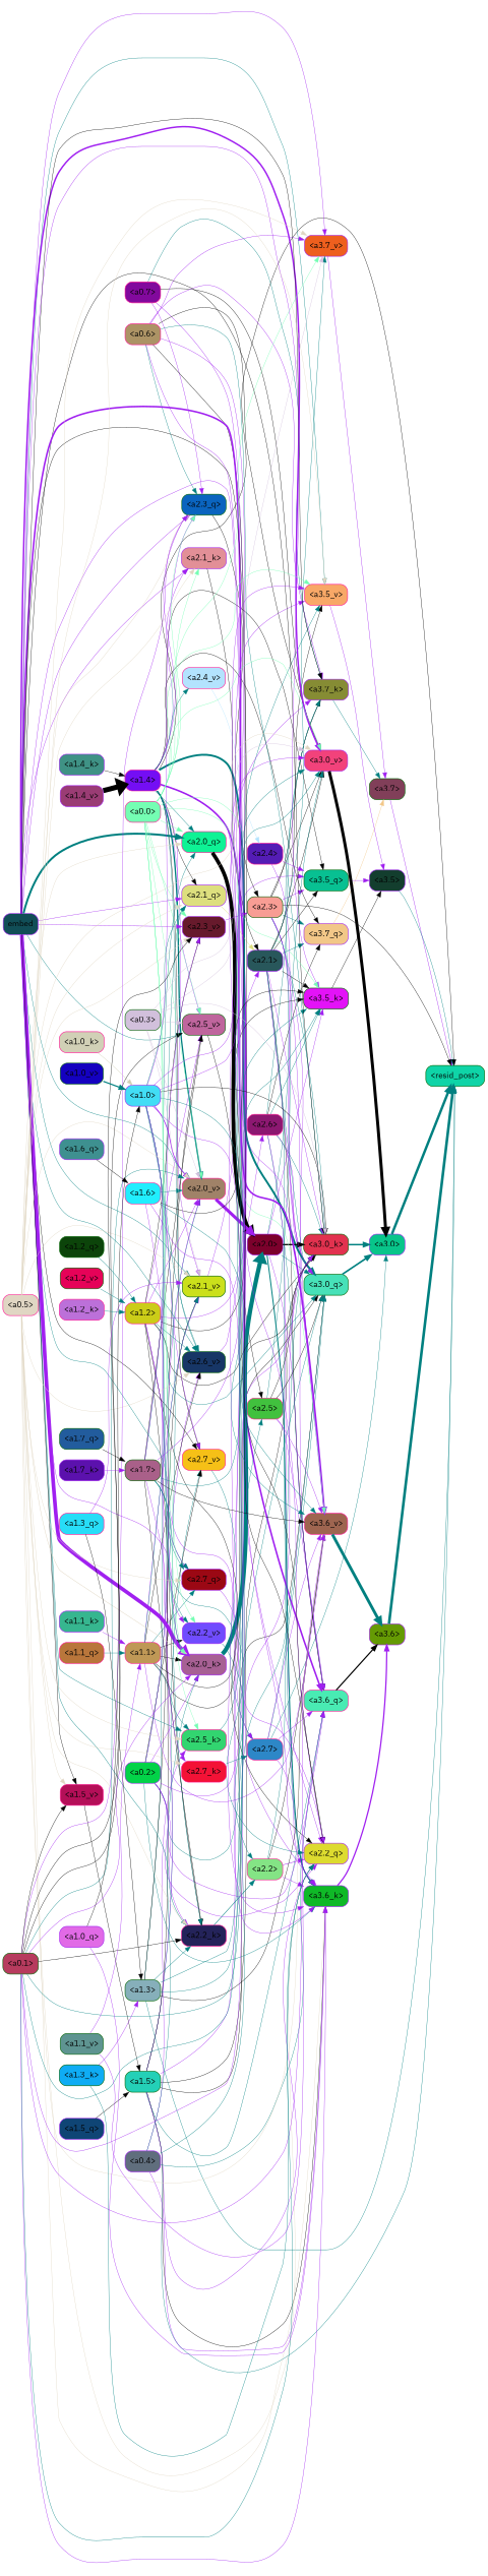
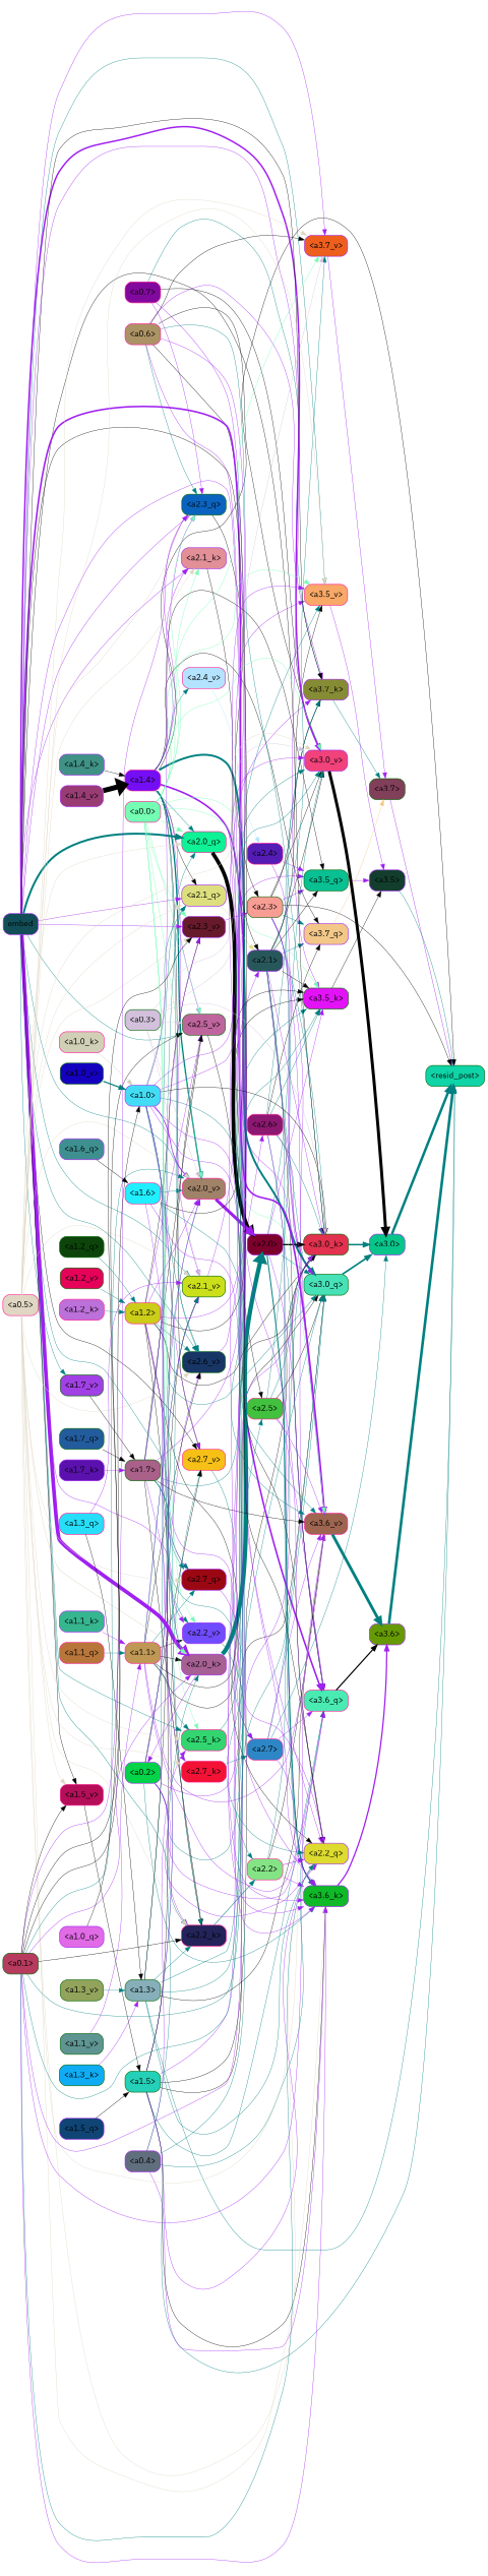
  strict digraph {
    fontname="IBM Plex Sans"
    rankdir=LR
    splines=true
    node [color=purple fontname="IBM Plex Sans" shape=box style="filled, rounded"]
    edge [color=purple fontname="IBM Plex Sans" penwidth=0.6]
    "<a3.7>" [color=darkgreen fillcolor="#813f59"]
    "<resid_post>" [color=darkgreen fillcolor="#0fd4a7"]
    "<a3.6>" [fillcolor="#659a04"]
    "<a3.5>" [fillcolor="#133e2e"]
    "<a3.0>" [fillcolor="#08c58a"]
    "<a2.3>" [color=darkgreen fillcolor="#f89d94"]
    "<a3.7_q>" [fillcolor="#f2c788"]
    "<a3.6_q>" [color=deeppink fillcolor="#49ebb3"]
    "<a3.5_q>" [color=darkgreen fillcolor="#08c092"]
    "<a3.0_q>" [color=darkgreen fillcolor="#47e1b8"]
    "<a3.0_k>" [color=darkgreen fillcolor="#e2324f"]
    "<a3.6_v>" [color=deeppink fillcolor="#9e6550"]
    "<a3.5_v>" [color=deeppink fillcolor="#f8a867"]
    "<a3.0_v>" [fillcolor="#f2427b"]
    "<a1.5>" [color=darkgreen fillcolor="#24d0b7"]
    "<a3.6_k>" [fillcolor="#0fb927"]
    "<a2.2_q>" [fillcolor="#dddb2f"]
    "<a2.7_v>" [color=deeppink fillcolor="#f6c017"]
    "<a2.6_v>" [color=darkgreen fillcolor="#173666"]
    "<a2.1_v>" [color=darkgreen fillcolor="#cbe01b"]
    "<a2.7>" [color=deeppink fillcolor="#2d87c7"]
    "<a2.6>" [color=deeppink fillcolor="#8c1871"]
    "<a2.1>" [fillcolor="#28575b"]
    "<a2.2>" [color=deeppink fillcolor="#84e485"]
    "<a3.7_k>" [fillcolor="#868c34"]
    "<a3.5_k>" [color=darkgreen fillcolor="#e313f7"]
    "<a3.7_v>" [fillcolor="#ee5f1e"]
    "<a1.4>" [color=deeppink fillcolor="#740ef4"]
    "<a2.3_q>" [color=darkgreen fillcolor="#0a64bf"]
    "<a2.1_q>" [fillcolor="#dddf7e"]
    "<a2.0_q>" [color=deeppink fillcolor="#0ef295"]
    "<a2.1_k>" [fillcolor="#e28f97"]
    "<a2.5_v>" [color=darkgreen fillcolor="#bf659d"]
    "<a2.4_v>" [color=deeppink fillcolor="#b3e3fe"]
    "<a2.0_v>" [color=deeppink fillcolor="#a08268"]
    "<a2.0>" [fillcolor="#7c012c"]
    "<a2.5>" [color=deeppink fillcolor="#41c13e"]
    "<a2.4>" [color=deeppink fillcolor="#541cb5"]
    "<a1.3>" [color=darkgreen fillcolor="#86afba"]
    "<a2.2_k>" [color=deeppink fillcolor="#24235a"]
    "<a1.1>" [color=deeppink fillcolor="#bf9856"]
    "<a2.7_q>" [fillcolor="#9b0814"]
    "<a2.5_k>" [color=deeppink fillcolor="#32d570"]
    "<a2.0_k>" [fillcolor="#a76094"]
    "<a2.2_v>" [fillcolor="#704cfe"]
    "<a0.4>" [fillcolor="#606e7d"]
    "<a0.2>" [fillcolor="#02d348"]
    "<a1.2>" [color=deeppink fillcolor="#cbcd18"]
    "<a2.3_v>" [fillcolor="#671a2c"]
    "<a1.7>" [color=darkgreen fillcolor="#a96089"]
    "<a0.7>" [color=deeppink fillcolor="#82099d"]
    "<a0.6>" [color=deeppink fillcolor="#ac9365"]
    embed [fillcolor="#114e57"]
+   "<a1.7_v>" [color=darkgreen fillcolor="#a140e4"]
    "<a1.5_v>" [color=deeppink fillcolor="#b40f58"]
    "<a1.6>" [color=deeppink fillcolor="#21eefe"]
    "<a1.0>" [fillcolor="#42ddf5"]
    "<a2.7_k>" [color=deeppink fillcolor="#f31236"]
    "<a0.5>" [color=deeppink fillcolor="#e0d6c3"]
    "<a0.1>" [color=darkgreen fillcolor="#b73b5e"]
    "<a0.0>" [color=deeppink fillcolor="#74feb3"]
    "<a0.3>" [color=darkgreen fillcolor="#d2c0dc"]
    "<a1.7_q>" [color=darkgreen fillcolor="#225c9d"]
    "<a1.6_q>" [fillcolor="#3e9090"]
    "<a1.5_q>" [fillcolor="#0f4575"]
    "<a1.3_q>" [color=deeppink fillcolor="#27ddf7"]
    "<a1.2_q>" [color=darkgreen fillcolor="#0c440a"]
    "<a1.1_q>" [color=deeppink fillcolor="#b9763b"]
    "<a1.0_q>" [fillcolor="#e16ae6"]
    "<a1.7_k>" [fillcolor="#5b11ad"]
    "<a1.4_k>" [fillcolor="#3f9285"]
    "<a1.3_k>" [color=darkgreen fillcolor="#0facf4"]
    "<a1.2_k>" [color=deeppink fillcolor="#bc70d9"]
    "<a1.1_k>" [fillcolor="#36b68f"]
    "<a1.0_k>" [color=deeppink fillcolor="#d1d0b6"]
    "<a1.4_v>" [fillcolor="#9a3c74"]
+   "<a1.3_v>" [color=darkgreen fillcolor="#92a35b"]
    "<a1.2_v>" [color=darkgreen fillcolor="#e60258"]
    "<a1.1_v>" [color=darkgreen fillcolor="#5e9491"]
    "<a1.0_v>" [color=darkgreen fillcolor="#1401c0"]
    "<a3.7>" -> "<resid_post>" [penwidth=0.6239100098609924]
    "<a3.6>" -> "<resid_post>" [color=teal penwidth=4.569062113761902]
    "<a3.5>" -> "<resid_post>" [color=teal]
    "<a3.0>" -> "<resid_post>" [color=teal penwidth=4.283544182777405]
    "<a2.3>" -> "<resid_post>" [color=black]
    "<a2.3>" -> "<a3.7_q>" [color=teal]
    "<a2.3>" -> "<a3.6_q>"
    "<a2.3>" -> "<a3.5_q>"
    "<a2.3>" -> "<a3.0_q>"
    "<a2.3>" -> "<a3.0_k>" [color=teal]
    "<a2.3>" -> "<a3.6_v>"
    "<a2.3>" -> "<a3.5_v>" [color=black]
    "<a2.3>" -> "<a3.0_v>" [color=black]
    "<a3.7_q>" -> "<a3.7>" [color="#f2c788"]
    "<a3.6_q>" -> "<a3.6>" [color=black penwidth=2.0344843566417694]
    "<a3.5_q>" -> "<a3.5>"
    "<a3.0_q>" -> "<a3.0>" [color=teal penwidth=2.863015294075012]
    "<a3.0_k>" -> "<a3.0>" [color=teal penwidth=2.6323853135108948]
    "<a3.6_v>" -> "<a3.6>" [color=teal penwidth=4.972373723983765]
    "<a3.5_v>" -> "<a3.5>"
    "<a3.0_v>" -> "<a3.0>" [color=black penwidth=5.1638524532318115]
    "<a1.5>" -> "<resid_post>" [color=teal]
    "<a1.5>" -> "<a3.6_q>" [color=teal]
    "<a1.5>" -> "<a3.5_q>"
    "<a1.5>" -> "<a3.0_q>" [color=black]
    "<a1.5>" -> "<a3.0_k>" [color=black]
    "<a1.5>" -> "<a3.6_k>" [color=black]
    "<a1.5>" -> "<a2.2_q>"
    "<a1.5>" -> "<a2.7_v>" [color=teal]
    "<a1.5>" -> "<a2.6_v>"
    "<a1.5>" -> "<a2.1_v>" [color=black]
    "<a3.6_k>" -> "<a3.6>" [penwidth=2.1770318150520325]
    "<a2.7_v>" -> "<a2.7>" [color=teal]
    "<a2.6_v>" -> "<a2.6>"
    "<a2.1_v>" -> "<a2.1>"
    "<a2.7>" -> "<a3.0>" [color=teal]
    "<a2.7>" -> "<a3.6_q>"
    "<a2.7>" -> "<a3.0_q>" [color=teal]
    "<a2.7>" -> "<a3.6_v>"
    "<a2.7>" -> "<a3.6_k>"
    "<a2.6>" -> "<a3.7_q>" [color=black]
    "<a2.6>" -> "<a3.6_q>" [color=teal]
    "<a2.6>" -> "<a3.0_q>"
    "<a2.6>" -> "<a3.0_k>" [color=teal]
    "<a2.6>" -> "<a3.6_k>"
    "<a2.6>" -> "<a3.7_k>" [color=teal]
    "<a2.6>" -> "<a3.5_k>" [color=teal]
    "<a2.1>" -> "<a3.7_q>" [color=teal]
    "<a2.1>" -> "<a3.6_q>" [color=black]
    "<a2.1>" -> "<a3.5_q>" [color=black]
    "<a2.1>" -> "<a3.0_q>" [color=teal]
    "<a2.1>" -> "<a3.0_k>"
    "<a2.1>" -> "<a3.6_v>"
    "<a2.1>" -> "<a3.0_v>" [color=black]
    "<a2.1>" -> "<a3.6_k>" [color=teal]
    "<a2.1>" -> "<a3.7_k>" [color=black]
    "<a2.1>" -> "<a3.5_k>" [color=black]
    "<a2.1>" -> "<a3.7_v>" [color=teal]
    "<a2.2>" -> "<a3.0_k>" [color=teal]
    "<a2.2>" -> "<a3.6_v>" [color=black]
    "<a2.2>" -> "<a3.6_k>"
    "<a2.2>" -> "<a2.2_q>" [penwidth=0.7441773414611816]
    "<a3.7_k>" -> "<a3.7>" [color=teal]
    "<a3.5_k>" -> "<a3.5>" [color=black]
    "<a3.7_v>" -> "<a3.7>"
    "<a1.4>" -> "<resid_post>" [color=black]
    "<a1.4>" -> "<a3.7_q>" [color=black]
    "<a1.4>" -> "<a3.6_q>" [penwidth=2.7536282539367676]
    "<a1.4>" -> "<a3.5_q>" [color=black]
    "<a1.4>" -> "<a3.0_q>" [color=teal penwidth=3.3369133472442627]
    "<a1.4>" -> "<a2.2_q>"
    "<a1.4>" -> "<a2.7_v>" [color=black]
    "<a1.4>" -> "<a2.6_v>" [color=teal]
    "<a1.4>" -> "<a2.1_v>"
    "<a1.4>" -> "<a2.3_q>"
    "<a1.4>" -> "<a2.1_q>" [color=black]
    "<a1.4>" -> "<a2.0_q>" [color=teal]
    "<a1.4>" -> "<a2.1_k>"
    "<a1.4>" -> "<a2.5_v>"
    "<a1.4>" -> "<a2.4_v>" [color=teal]
    "<a1.4>" -> "<a2.0_v>" [color=teal penwidth=2.2818827629089355]
    "<a2.3_q>" -> "<a2.3>" [color=black]
    "<a2.1_q>" -> "<a2.1>" [color="#dddf7e"]
    "<a2.0_q>" -> "<a2.0>" [color=black penwidth=6.422367453575134]
    "<a2.1_k>" -> "<a2.1>" [color=black]
    "<a2.5_v>" -> "<a2.5>" [color=black]
    "<a2.4_v>" -> "<a2.4>" [color="#b3e3fe"]
    "<a2.0_v>" -> "<a2.0>" [penwidth=5.395828627049923]
    "<a2.0>" -> "<a3.6_q>"
    "<a2.0>" -> "<a3.0_q>" [color=teal]
    "<a2.0>" -> "<a3.0_k>" [color=black penwidth=2.239806979894638]
    "<a2.0>" -> "<a3.6_k>" [color=teal penwidth=1.7047871947288513]
    "<a2.0>" -> "<a3.7_k>" [color=teal]
    "<a2.0>" -> "<a3.5_k>"
    "<a2.5>" -> "<a3.6_q>"
    "<a2.5>" -> "<a3.0_q>" [color=black]
-   "<a2.5>" -> "<a3.0_k>" [color=black]
+   "<a2.5>" -> "<a3.0_k>" [color=teal]
    "<a2.5>" -> "<a3.6_v>"
    "<a2.5>" -> "<a3.0_v>" [color=teal]
    "<a2.4>" -> "<a3.5_q>"
    "<a2.4>" -> "<a3.0_q>"
    "<a1.3>" -> "<resid_post>" [color=teal]
    "<a1.3>" -> "<a3.6_v>" [color=black]
    "<a1.3>" -> "<a3.5_v>" [color=teal]
    "<a1.3>" -> "<a3.0_v>" [color=teal]
-   "<a1.3_k>" -> "<a2.2_q>" [color=teal]
+   "<a1.3>" -> "<a2.2_q>" [color=teal]
    "<a1.3>" -> "<a2.1_q>" [color=teal]
    "<a1.3>" -> "<a2.5_v>" [color=black]
    "<a1.3>" -> "<a2.2_k>" [color=teal]
    "<a2.2_k>" -> "<a2.2>" [color=teal penwidth=0.8810110092163086]
-   "<a1.1_v>" -> "<a3.6_q>"
+   "<a1.1>" -> "<a3.6_q>"
    "<a1.1>" -> "<a3.0_q>" [color=black]
    "<a1.1>" -> "<a3.0_k>" [color=black]
    "<a1.1>" -> "<a3.6_v>"
    "<a1.1>" -> "<a2.6_v>" [color=black]
    "<a1.1>" -> "<a2.1_v>"
    "<a1.1>" -> "<a2.0_v>" [color=teal]
    "<a1.1>" -> "<a2.7_q>" [color=teal]
    "<a1.1>" -> "<a2.5_k>" [color=teal]
    "<a1.1>" -> "<a2.0_k>" [color=black]
    "<a1.1>" -> "<a2.2_v>" [color=black]
    "<a2.7_q>" -> "<a2.7>"
    "<a2.5_k>" -> "<a2.5>" [color=teal]
    "<a2.0_k>" -> "<a2.0>" [color=teal penwidth=7.398894429206848]
    "<a2.2_v>" -> "<a2.2>" [color=teal]
    "<a0.4>" -> "<a3.6_q>" [color=teal]
    "<a0.4>" -> "<a3.0_q>" [color=teal]
    "<a0.4>" -> "<a3.6_k>"
    "<a0.4>" -> "<a2.5_k>"
    "<a0.4>" -> "<a2.0_k>" [color=teal]
    "<a0.2>" -> "<a3.6_q>"
    "<a0.2>" -> "<a3.0_q>" [color=teal]
    "<a0.2>" -> "<a3.0_k>"
    "<a0.2>" -> "<a3.6_k>" [color=teal]
    "<a0.2>" -> "<a2.2_q>"
    "<a0.2>" -> "<a2.7_v>" [color=black]
    "<a0.2>" -> "<a2.1_v>" [color=teal]
    "<a0.2>" -> "<a2.0_v>"
    "<a0.2>" -> "<a2.2_k>"
-   "<a0.2>" -> "<a2.0_k>"
+   "<a2.0_k>" -> "<a0.2>"
    "<a1.2>" -> "<a3.0_q>" [color=teal]
    "<a1.2>" -> "<a3.0_k>" [color=black]
    "<a1.2>" -> "<a3.5_v>"
    "<a1.2>" -> "<a3.6_k>"
    "<a1.2>" -> "<a2.2_q>" [color=black]
    "<a1.2>" -> "<a2.6_v>" [color=teal]
    "<a1.2>" -> "<a3.5_k>" [color=black]
    "<a1.2>" -> "<a2.5_v>"
    "<a1.2>" -> "<a2.0_v>"
    "<a1.2>" -> "<a2.2_k>" [color=black]
    "<a1.2>" -> "<a2.7_q>"
    "<a1.2>" -> "<a2.3_v>" [color=black]
    "<a2.3_v>" -> "<a2.3>"
    "<a1.7>" -> "<a3.6_v>" [color=black]
    "<a1.7>" -> "<a2.2_q>" [color=teal]
    "<a1.7>" -> "<a3.7_k>"
    "<a1.7>" -> "<a3.5_k>" [color=teal]
    "<a1.7>" -> "<a2.0_q>" [color=teal]
    "<a1.7>" -> "<a2.5_v>" [color=black]
    "<a1.7>" -> "<a2.2_k>" [color=black]
    "<a1.7>" -> "<a2.7_q>" [color=teal]
    "<a1.7>" -> "<a2.0_k>"
    "<a1.7>" -> "<a2.2_v>" [color=teal]
    "<a1.7>" -> "<a2.3_v>"
    "<a0.7>" -> "<a3.0_v>" [color=black]
    "<a0.7>" -> "<a2.2_q>"
    "<a0.7>" -> "<a3.7_k>" [color=teal]
    "<a0.7>" -> "<a2.3_q>"
    "<a0.6>" -> "<a3.0_k>" [color=teal]
    "<a0.6>" -> "<a3.6_v>"
    "<a0.6>" -> "<a3.0_v>" [color=black]
    "<a0.6>" -> "<a3.6_k>"
    "<a0.6>" -> "<a2.2_q>" [color=black]
    "<a0.6>" -> "<a3.7_k>"
-   "<a0.6>" -> "<a3.7_v>"
+   "<a0.6>" -> "<a3.7_v>" [color=black]
    "<a0.6>" -> "<a2.3_q>" [color=teal]
    embed -> "<a3.0_k>" [color=black]
    embed -> "<a3.6_v>" [penwidth=2.7369276881217957]
    embed -> "<a3.5_v>" [color=teal]
    embed -> "<a3.0_v>" [penwidth=2.5778204202651978]
    embed -> "<a3.6_k>"
    embed -> "<a2.2_q>" [color=black]
    embed -> "<a2.7_v>" [color=black]
    embed -> "<a2.6_v>" [color=teal]
    embed -> "<a2.1_v>" [color=teal]
    embed -> "<a3.7_k>" [color=black]
    embed -> "<a3.5_k>"
    embed -> "<a3.7_v>"
    embed -> "<a2.3_q>"
    embed -> "<a2.1_q>"
    embed -> "<a2.0_q>" [color=teal penwidth=3.459219217300415]
    embed -> "<a2.1_k>"
    embed -> "<a2.5_v>" [color=teal]
    embed -> "<a2.0_v>" [color=teal]
    embed -> "<a2.2_k>" [color=teal penwidth=0.6363201141357422]
    embed -> "<a2.7_q>" [color=teal]
    embed -> "<a2.5_k>" [color=teal]
    embed -> "<a2.0_k>" [penwidth=6.407642982900143]
    embed -> "<a2.2_v>" [penwidth=0.6175012588500977]
    embed -> "<a2.3_v>"
+   embed -> "<a1.7_v>" [color=teal]
    embed -> "<a1.5_v>" [color=black]
+   "<a1.7_v>" -> "<a1.7>" [color=black]
    "<a1.5_v>" -> "<a1.5>" [color=black]
    "<a1.6>" -> "<a3.6_v>" [color=teal]
    "<a1.6>" -> "<a3.6_k>"
    "<a1.6>" -> "<a3.5_k>" [color=black]
    "<a1.6>" -> "<a2.0_v>" [color=teal]
    "<a1.6>" -> "<a2.0_k>"
    "<a1.0>" -> "<a3.0_k>" [color=black]
    "<a1.0>" -> "<a3.6_v>" [color=teal]
    "<a1.0>" -> "<a3.5_v>"
    "<a1.0>" -> "<a3.0_v>"
-   "<a1.0_q>" -> "<a3.6_k>"
+   "<a1.0>" -> "<a3.6_k>"
    "<a1.0>" -> "<a2.2_q>"
    "<a1.0>" -> "<a2.7_v>"
    "<a1.0>" -> "<a2.6_v>" [color=teal]
    "<a1.0>" -> "<a2.3_q>"
    "<a1.0>" -> "<a2.1_q>" [color=teal]
    "<a1.0>" -> "<a2.0_v>" [penwidth=1.2978954315185547]
    "<a1.0>" -> "<a2.2_k>" [color=teal]
    "<a1.0>" -> "<a2.0_k>" [color=teal]
    "<a1.0>" -> "<a2.7_k>"
    "<a2.7_k>" -> "<a2.7>" [color=teal]
    "<a0.5>" -> "<a3.6_v>" [color="#e0d6c3"]
    "<a0.5>" -> "<a3.5_v>" [color="#e0d6c3"]
    "<a0.5>" -> "<a3.0_v>" [color="#e0d6c3"]
    "<a0.5>" -> "<a3.6_k>" [color="#e0d6c3"]
    "<a0.5>" -> "<a2.2_q>" [color="#e0d6c3"]
    "<a0.5>" -> "<a2.6_v>" [color="#e0d6c3"]
    "<a0.5>" -> "<a2.1_v>" [color="#e0d6c3"]
    "<a0.5>" -> "<a3.7_v>" [color="#e0d6c3"]
    "<a0.5>" -> "<a2.3_q>" [color="#e0d6c3"]
    "<a0.5>" -> "<a2.1_q>" [color="#e0d6c3"]
    "<a0.5>" -> "<a2.0_q>" [color="#e0d6c3"]
    "<a0.5>" -> "<a2.1_k>" [color="#e0d6c3"]
    "<a0.5>" -> "<a2.0_v>" [color="#e0d6c3"]
    "<a0.5>" -> "<a2.2_k>" [color="#e0d6c3"]
    "<a0.5>" -> "<a2.7_q>" [color="#e0d6c3"]
    "<a0.5>" -> "<a2.5_k>" [color="#e0d6c3"]
    "<a0.5>" -> "<a2.0_k>" [color="#e0d6c3" penwidth=0.7721366882324219]
    "<a0.5>" -> "<a2.3_v>" [color="#e0d6c3"]
    "<a0.5>" -> "<a1.5_v>" [color="#e0d6c3"]
    "<a0.5>" -> "<a2.7_k>" [color="#e0d6c3"]
    "<a0.1>" -> "<a3.0_k>"
    "<a0.1>" -> "<a3.6_v>"
    "<a0.1>" -> "<a3.0_v>" [color=teal]
    "<a0.1>" -> "<a3.6_k>"
    "<a0.1>" -> "<a2.2_q>" [color=teal]
    "<a0.1>" -> "<a3.5_k>" [color=teal]
    "<a0.1>" -> "<a2.3_q>"
    "<a0.1>" -> "<a2.5_v>" [color=black]
    "<a0.1>" -> "<a2.0_v>" [color=teal]
    "<a0.1>" -> "<a2.2_k>" [color=black]
    "<a0.1>" -> "<a2.0_k>"
    "<a0.1>" -> "<a2.3_v>" [color=black]
    "<a0.1>" -> "<a1.5_v>" [color=black]
    "<a0.0>" -> "<a3.6_v>" [color="#74feb3"]
    "<a0.0>" -> "<a3.5_v>" [color="#74feb3"]
    "<a0.0>" -> "<a3.0_v>" [color="#74feb3"]
    "<a0.0>" -> "<a3.5_k>" [color="#74feb3"]
    "<a0.0>" -> "<a3.7_v>" [color="#74feb3"]
    "<a0.0>" -> "<a2.3_q>" [color="#74feb3"]
    "<a0.0>" -> "<a2.0_q>" [color="#74feb3"]
    "<a0.0>" -> "<a2.1_k>" [color="#74feb3"]
    "<a0.0>" -> "<a2.5_v>" [color="#74feb3"]
    "<a0.0>" -> "<a2.0_v>" [color="#74feb3"]
    "<a0.0>" -> "<a2.5_k>" [color="#74feb3"]
    "<a0.0>" -> "<a2.0_k>" [color="#74feb3"]
    "<a0.0>" -> "<a2.2_v>" [color="#74feb3"]
    "<a0.0>" -> "<a2.3_v>" [color="#74feb3"]
    "<a0.3>" -> "<a3.0_k>" [color="#d2c0dc"]
    "<a0.3>" -> "<a3.0_v>" [color="#d2c0dc"]
    "<a0.3>" -> "<a2.1_v>" [color="#d2c0dc"]
    "<a0.3>" -> "<a3.7_v>" [color="#d2c0dc"]
    "<a0.3>" -> "<a2.5_v>" [color="#d2c0dc"]
    "<a0.3>" -> "<a2.0_v>" [color="#d2c0dc"]
    "<a1.7_q>" -> "<a1.7>" [color=black]
    "<a1.6_q>" -> "<a1.6>" [color=black]
    "<a1.5_q>" -> "<a1.5>" [color=black]
    "<a1.3_q>" -> "<a2.1_v>"
    "<a1.3_q>" -> "<a1.3>" [color=black]
    "<a1.2_q>" -> "<a1.2>" [color=teal]
    "<a1.1_q>" -> "<a1.1>" [color=teal]
    "<a1.0_q>" -> "<a1.0>" [color=black]
    "<a1.7_k>" -> "<a1.7>"
    "<a1.4_k>" -> "<a1.4>" [color=black]
    "<a1.3_k>" -> "<a1.3>"
    "<a1.2_k>" -> "<a1.2>" [color=teal]
    "<a1.1_k>" -> "<a1.1>"
    "<a1.0_k>" -> "<a1.0>" [color="#d1d0b6"]
    "<a1.4_v>" -> "<a1.4>" [color=black penwidth=8.774570226669312]
+   "<a1.3_v>" -> "<a1.3>" [color=teal]
    "<a1.2_v>" -> "<a1.2>" [color=teal]
    "<a1.1_v>" -> "<a1.1>"
    "<a1.0_v>" -> "<a1.0>" [color=teal penwidth=2.0497570037841797]
  }
